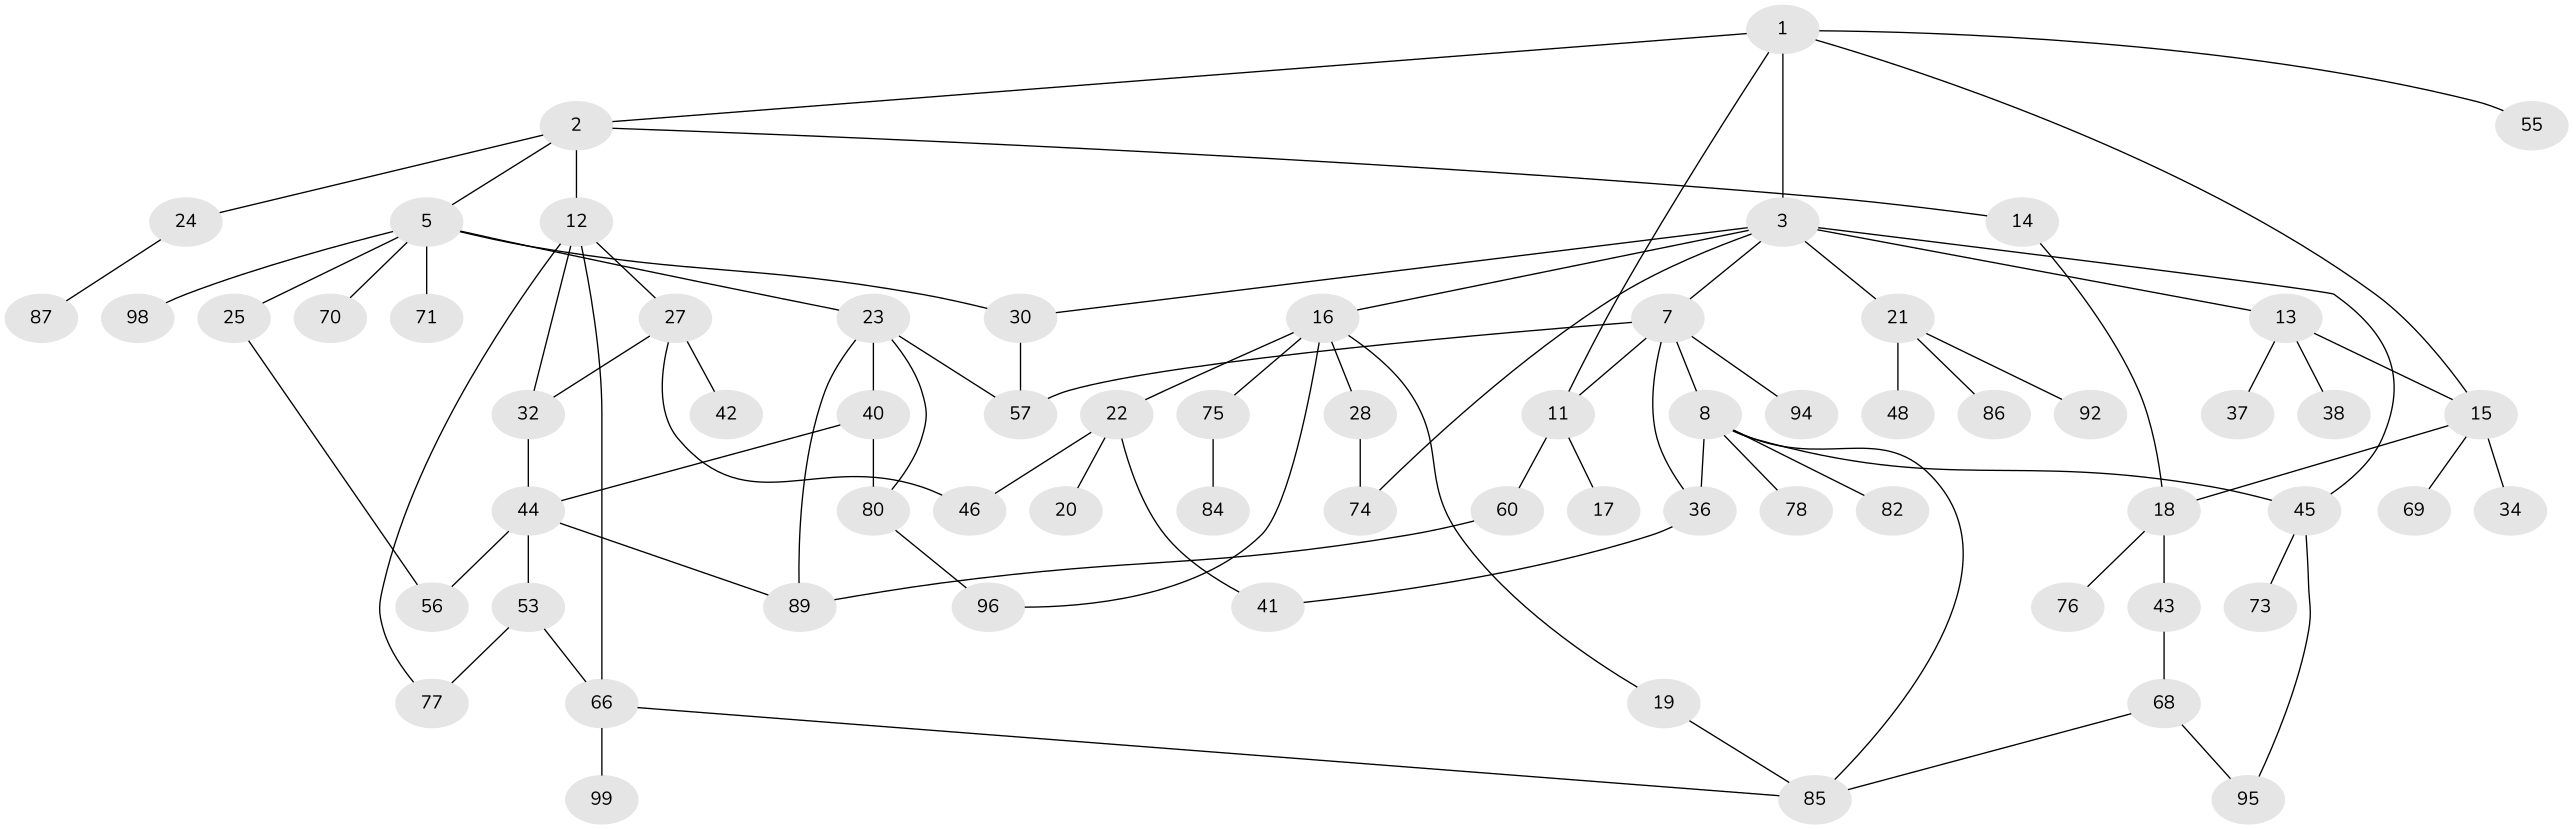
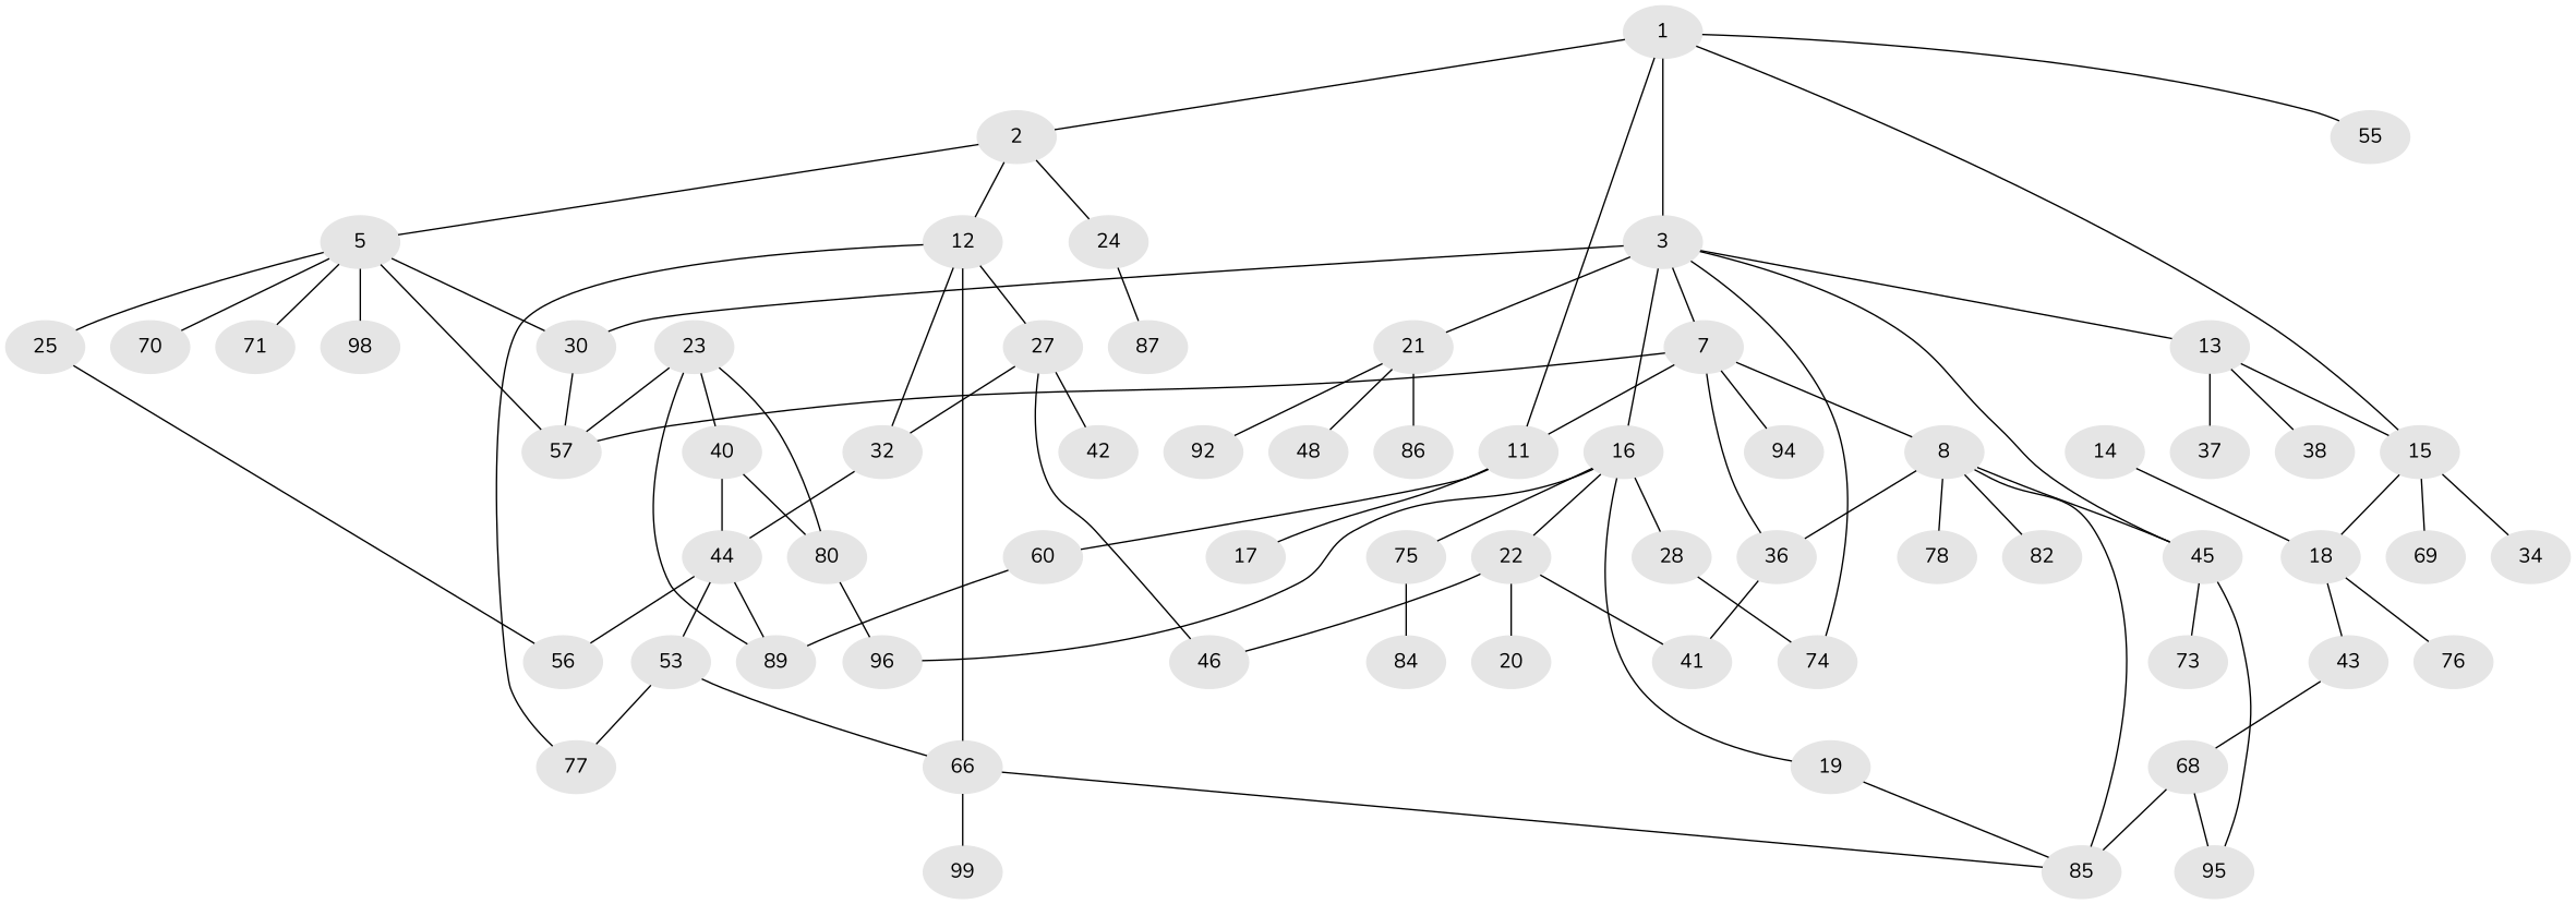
  graph {
    fontname=Nunito
    node [color=gray90 fontname=Nunito style=filled]
    edge [fontname=Nunito]
    2 [super="+4"]
    5 [super="+26"]
    12 [super="+88"]
    14 [super="+59"]
    24
    1
    3 [super="+6"]
    11 [super="+93"]
    15 [super="+65"]
    55 [super="+67"]
    7 [super="+9"]
    13
    16 [super="+20"]
    21 [super="+39"]
    n15 [label=30 super="+49"]
    45 [super="+62"]
    74 [super="+83"]
    60 [super="+61"]
    17
    18
    34 [super="+35"]
    69
    23 [super="+30"]
    25 [super="+81"]
    70
    71
    98
    27 [super="+51"]
    32 [super="+47"]
    66 [super="+72"]
    77
    87
    8 [super="+10"]
    36 [super="+52"]
    57 [super="+58"]
    94
    37 [super="+63"]
    38
    19
    22 [super="+31"]
    28
    75
    96
    48
    86
    92
    73
    95
    40 [super="+54"]
    80 [super="+97"]
    89
    56 [super="+79"]
    78
    82
    85
    41
    46
    42
    44 [super="+50"]
    99
    43
    76 [super="+90"]
    n63 [label=20 super="+64"]
    84
    68 [super="+91"]
    53 [super="+100"]
    2 -- 5
    2 -- 12
-   2 -- 14
    2 -- 24
    5 -- n15
-   5 -- 23
+   5 -- 57
    5 -- 25
    5 -- 70
    5 -- 71
    5 -- 98
    12 -- 27
    12 -- 32
    12 -- 66
    12 -- 77
    14 -- 18
    24 -- 87
    1 -- 2
    1 -- 3
    1 -- 11
    1 -- 15
    1 -- 55
    3 -- 7
    3 -- 13
    3 -- 16
    3 -- 21 [weight=2]
    3 -- n15
    3 -- 45
    3 -- 74
    11 -- 60
    11 -- 17
    15 -- 18
    15 -- 34
    15 -- 69
    7 -- 11
    7 -- 8
    7 -- 36
    7 -- 57
    7 -- 94
    13 -- 15
    13 -- 37
    13 -- 38
    16 -- 19
    16 -- 22
    16 -- 28
    16 -- 75
    16 -- 96
    21 -- 48
    21 -- 86
    21 -- 92
    n15 -- 57
    45 -- 73
    45 -- 95
    60 -- 89
    18 -- 43
    18 -- 76
    23 -- 57
    23 -- 40
    23 -- 80
    23 -- 89
    25 -- 56
    27 -- 32
    27 -- 46
    27 -- 42
    32 -- 44
    66 -- 85
    66 -- 99
    8 -- 45
    8 -- 36
    8 -- 78
    8 -- 82
    8 -- 85
    36 -- 41
    19 -- 85
    22 -- 41
    22 -- 46
    22 -- n63 [weight=2]
    28 -- 74
    75 -- 84
    40 -- 80
    40 -- 44
    80 -- 96
    44 -- 89
    44 -- 56
    44 -- 53
    43 -- 68
    68 -- 95
    68 -- 85
    53 -- 66
    53 -- 77
  }
